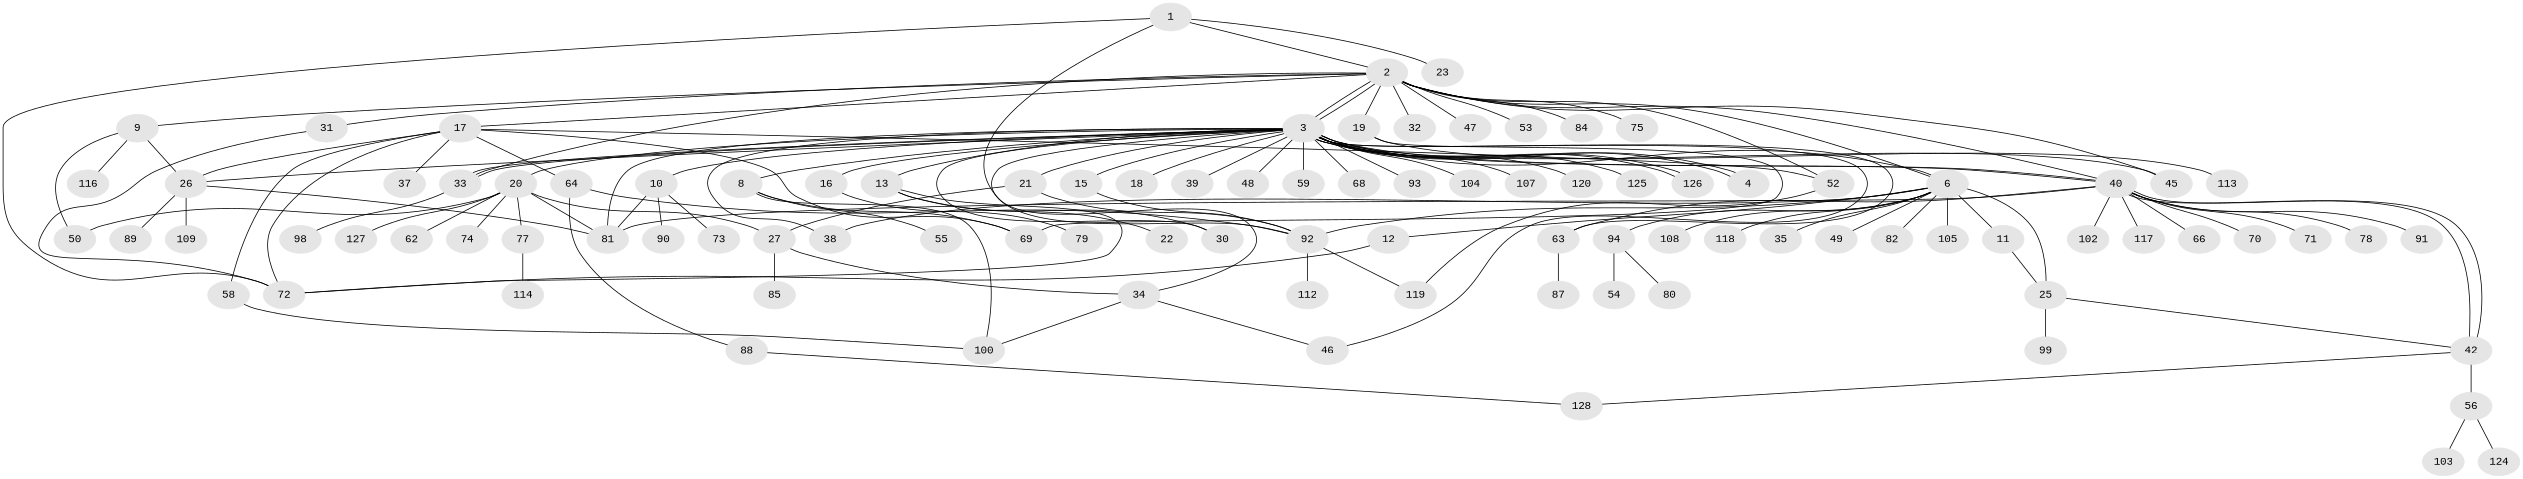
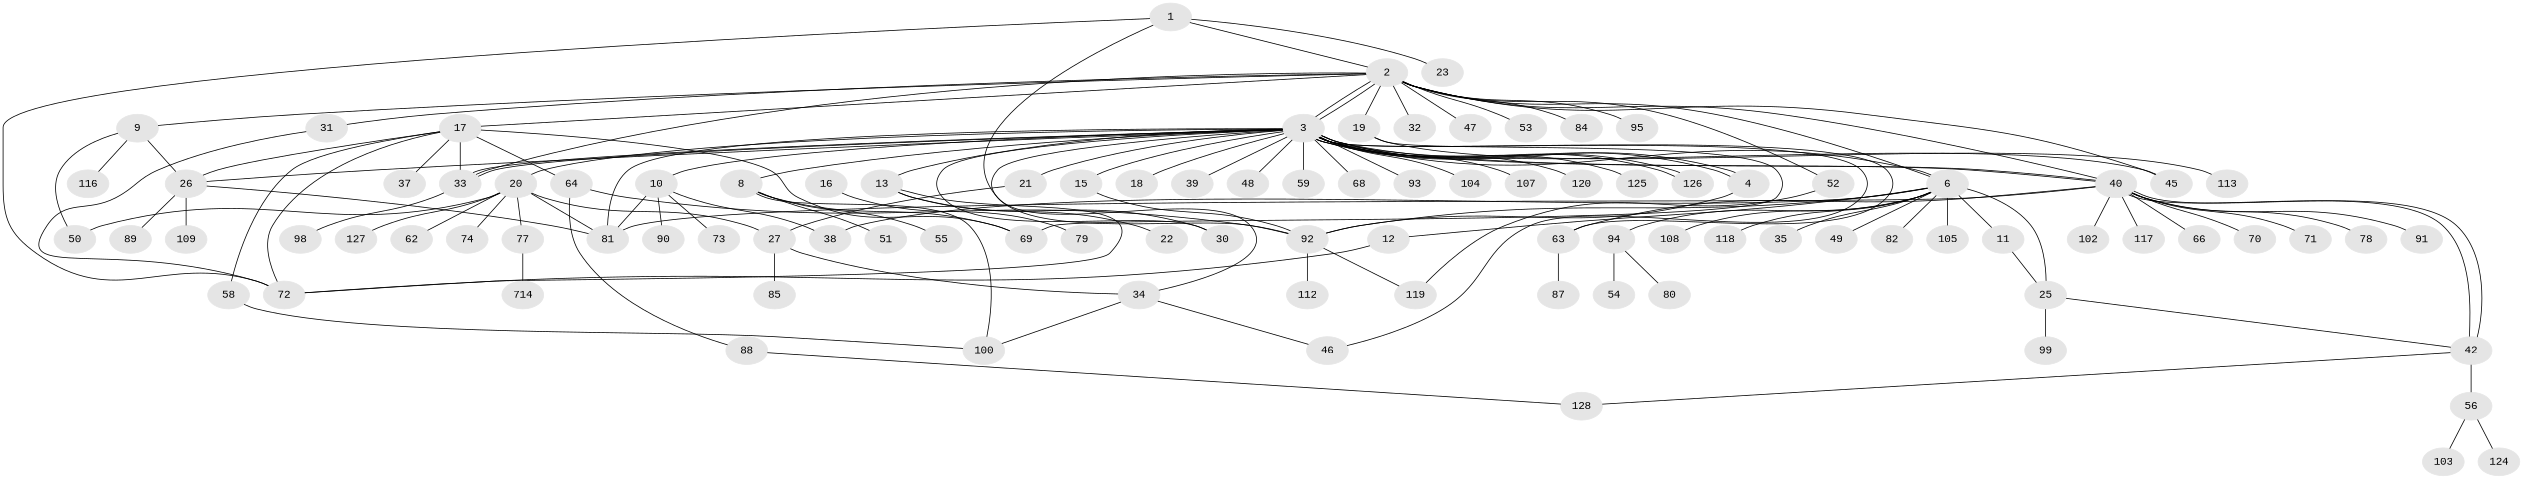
  graph {
    fontname="Liberation Mono"
    node [color=gray90 fontname="Liberation Mono" style=filled]
    edge [fontname="Liberation Mono"]
    2 [super="+5"]
    3 [super="+97"]
    6 [super="+7"]
    9 [super="+65"]
    17 [super="+75"]
    19 [super="+28"]
    31
    32
    33
    40 [super="+60"]
    45 [super="+110"]
    47
    52 [super="+94"]
    53
    84
-   95 [label=75]
+   95
    1
    23
    72 [super="+101"]
    92 [super="+96"]
    119
    112
    4 [super="+41"]
    8 [super="+121"]
    10 [super="+29"]
    13 [super="+86"]
    15 [super="+24"]
    16
    18
    20 [super="+36"]
    21 [super="+76"]
    26 [super="+61"]
    30 [super="+67"]
    34 [super="+43"]
    39
    46
    48
    59
    63
    68
    81 [super="+111"]
    93
    104
    107
    120
    125
    126
    11
    12
    n50 [label=94]
    25 [super="+44"]
    35
    38
    49
    82
    105
    108
    118
    50
    116
    69
    37
    58 [super="+83"]
    64
    113
    98 [super="+115"]
    42 [super="+106"]
    66
    70
    71
    78
    91
    102
    117
+   51
    55
    100
    73
    90
    22
    79
    27 [super="+122"]
    62
    74
    77
    127
    89 [super="+123"]
    109
    56 [super="+57"]
    103
    124
    87
    54
    80
    99
    88
    128
    85
-   114
+   114 [label=714]
    2 -- 3
    2 -- 3
    2 -- 6
    2 -- 9
    2 -- 17
    2 -- 19
    2 -- 31
    2 -- 32
    2 -- 33
    2 -- 40
    2 -- 45
    2 -- 47
    2 -- 52
    2 -- 53
    2 -- 84
    2 -- 95
    3 -- 6 [weight=2]
    3 -- 33
    3 -- 33
    3 -- 40
    3 -- 40
    3 -- 45
    3 -- 4
    3 -- 4
    3 -- 8
    3 -- 10
    3 -- 13
    3 -- 15
-   3 -- 16
    3 -- 18
    3 -- 20
    3 -- 21
    3 -- 26
    3 -- 30
    3 -- 34
    3 -- 39
    3 -- 46
    3 -- 48
    3 -- 59
    3 -- 63
    3 -- 68
    3 -- 81
    3 -- 93
    3 -- 104
    3 -- 107
    3 -- 120
    3 -- 125
    3 -- 126
    3 -- 126
    6 -- 92
    6 -- 11
    6 -- 12
    6 -- n50
    6 -- 25
    6 -- 35
    6 -- 38
    6 -- 49
    6 -- 82
    6 -- 105
    6 -- 108
    6 -- 118
    9 -- 26
    9 -- 50
    9 -- 116
-   17 -- 52
+   17 -- 33
    17 -- 72
    17 -- 26
    17 -- 69
    17 -- 37
    17 -- 58
    17 -- 64
    19 -- 69
    19 -- 113
    31 -- 72
    33 -- 98
    40 -- 63
    40 -- 81
    40 -- 42 [weight=2]
    40 -- 42
    40 -- 66
    40 -- 70
    40 -- 71
    40 -- 78
    40 -- 91
    40 -- 102
    40 -- 117
    52 -- 119
    1 -- 2
    1 -- 23
    1 -- 72
    1 -- 92
    92 -- 119
    92 -- 112
-   21 -- 92
+   4 -- 92
    8 -- 69
+   8 -- 51
    8 -- 55
    8 -- 100
    10 -- 81
-   3 -- 38
+   10 -- 38
    10 -- 73
    10 -- 90
    13 -- 72
    13 -- 30
    13 -- 22
    15 -- 92
    16 -- 79
    20 -- 81
    20 -- 50
    20 -- 27
    20 -- 62
    20 -- 74
    20 -- 77
    20 -- 127
    21 -- 27
    26 -- 81
    26 -- 89
    26 -- 109
    34 -- 46
    34 -- 100
    63 -- 87
    11 -- 25
    12 -- 72
    n50 -- 54
    n50 -- 80
    25 -- 42
    25 -- 99
    58 -- 100
    64 -- 92
    64 -- 88
    42 -- 56
    42 -- 128
    27 -- 34
    27 -- 85
    77 -- 114
    56 -- 103
    56 -- 124
    88 -- 128
  }
